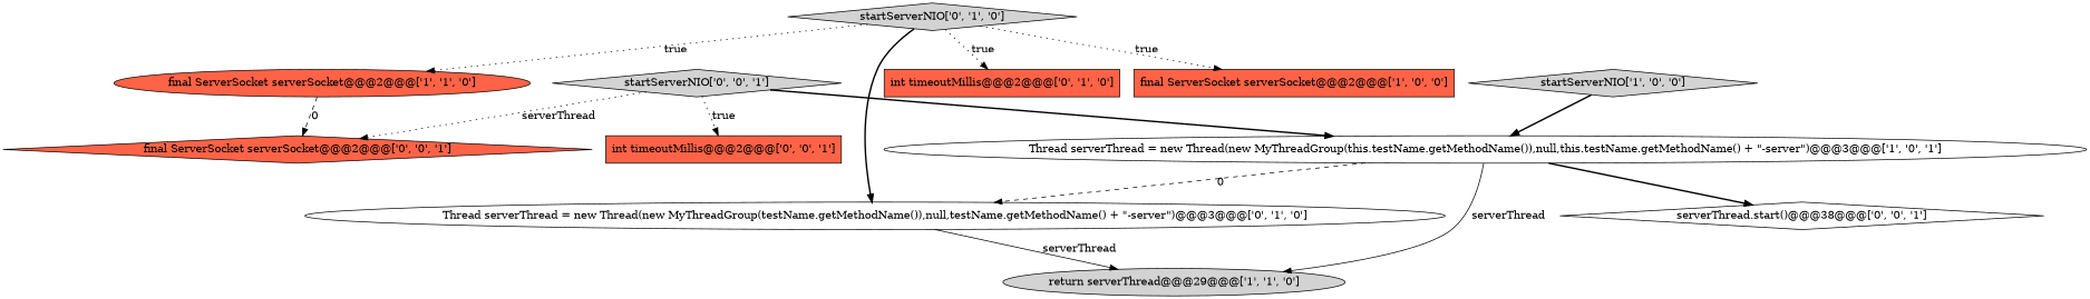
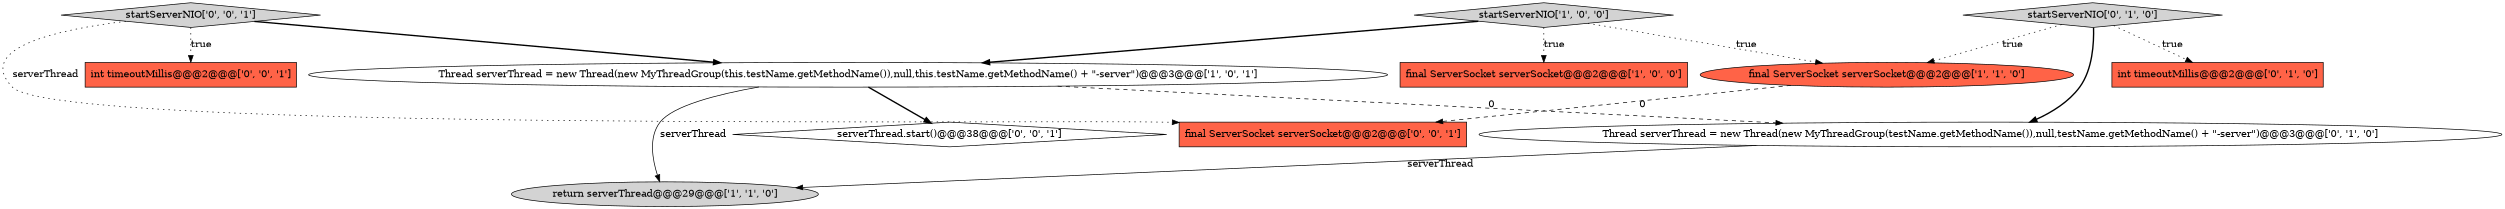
  digraph {
    node [fillcolor=tomato shape=box style=filled]
    edge [style=dotted]
    n1 [label="int timeoutMillis@@@2@@@['0', '0', '1']"]
    n2 [label="final ServerSocket serverSocket@@@2@@@['1', '1', '0']" shape=ellipse]
-   n3 [label="final ServerSocket serverSocket@@@2@@@['0', '0', '1']" shape=diamond]
+   n3 [label="final ServerSocket serverSocket@@@2@@@['0', '0', '1']"]
    n4 [fillcolor=white label="Thread serverThread = new Thread(new MyThreadGroup(testName.getMethodName()),null,testName.getMethodName() + \"-server\")@@@3@@@['0', '1', '0']" shape=ellipse]
    n5 [fillcolor=lightgray label="return serverThread@@@29@@@['1', '1', '0']" shape=ellipse]
    n6 [label="int timeoutMillis@@@2@@@['0', '1', '0']"]
    n7 [fillcolor=white label="Thread serverThread = new Thread(new MyThreadGroup(this.testName.getMethodName()),null,this.testName.getMethodName() + \"-server\")@@@3@@@['1', '0', '1']" shape=ellipse]
    n8 [fillcolor=white label="serverThread.start()@@@38@@@['0', '0', '1']" shape=diamond]
    n9 [fillcolor=lightgray label="startServerNIO['0', '1', '0']" shape=diamond]
    n10 [fillcolor=lightgray label="startServerNIO['0', '0', '1']" shape=diamond]
    n11 [fillcolor=lightgray label="startServerNIO['1', '0', '0']" shape=diamond]
    n12 [label="final ServerSocket serverSocket@@@2@@@['1', '0', '0']"]
    n2 -> n3 [label=0 style=dashed]
    n4 -> n5 [label=serverThread style=solid]
    n7 -> n4 [label=0 style=dashed]
    n7 -> n5 [label=serverThread style=solid]
    n7 -> n8 [style=bold]
    n9 -> n2 [label=true]
    n9 -> n4 [style=bold]
    n9 -> n6 [label=true]
    n10 -> n1 [label=true]
    n10 -> n3 [label=serverThread]
    n10 -> n7 [style=bold]
+   n11 -> n2 [label=true]
    n11 -> n7 [style=bold]
-   n9 -> n12 [label=true]
+   n11 -> n12 [label=true]
  }
